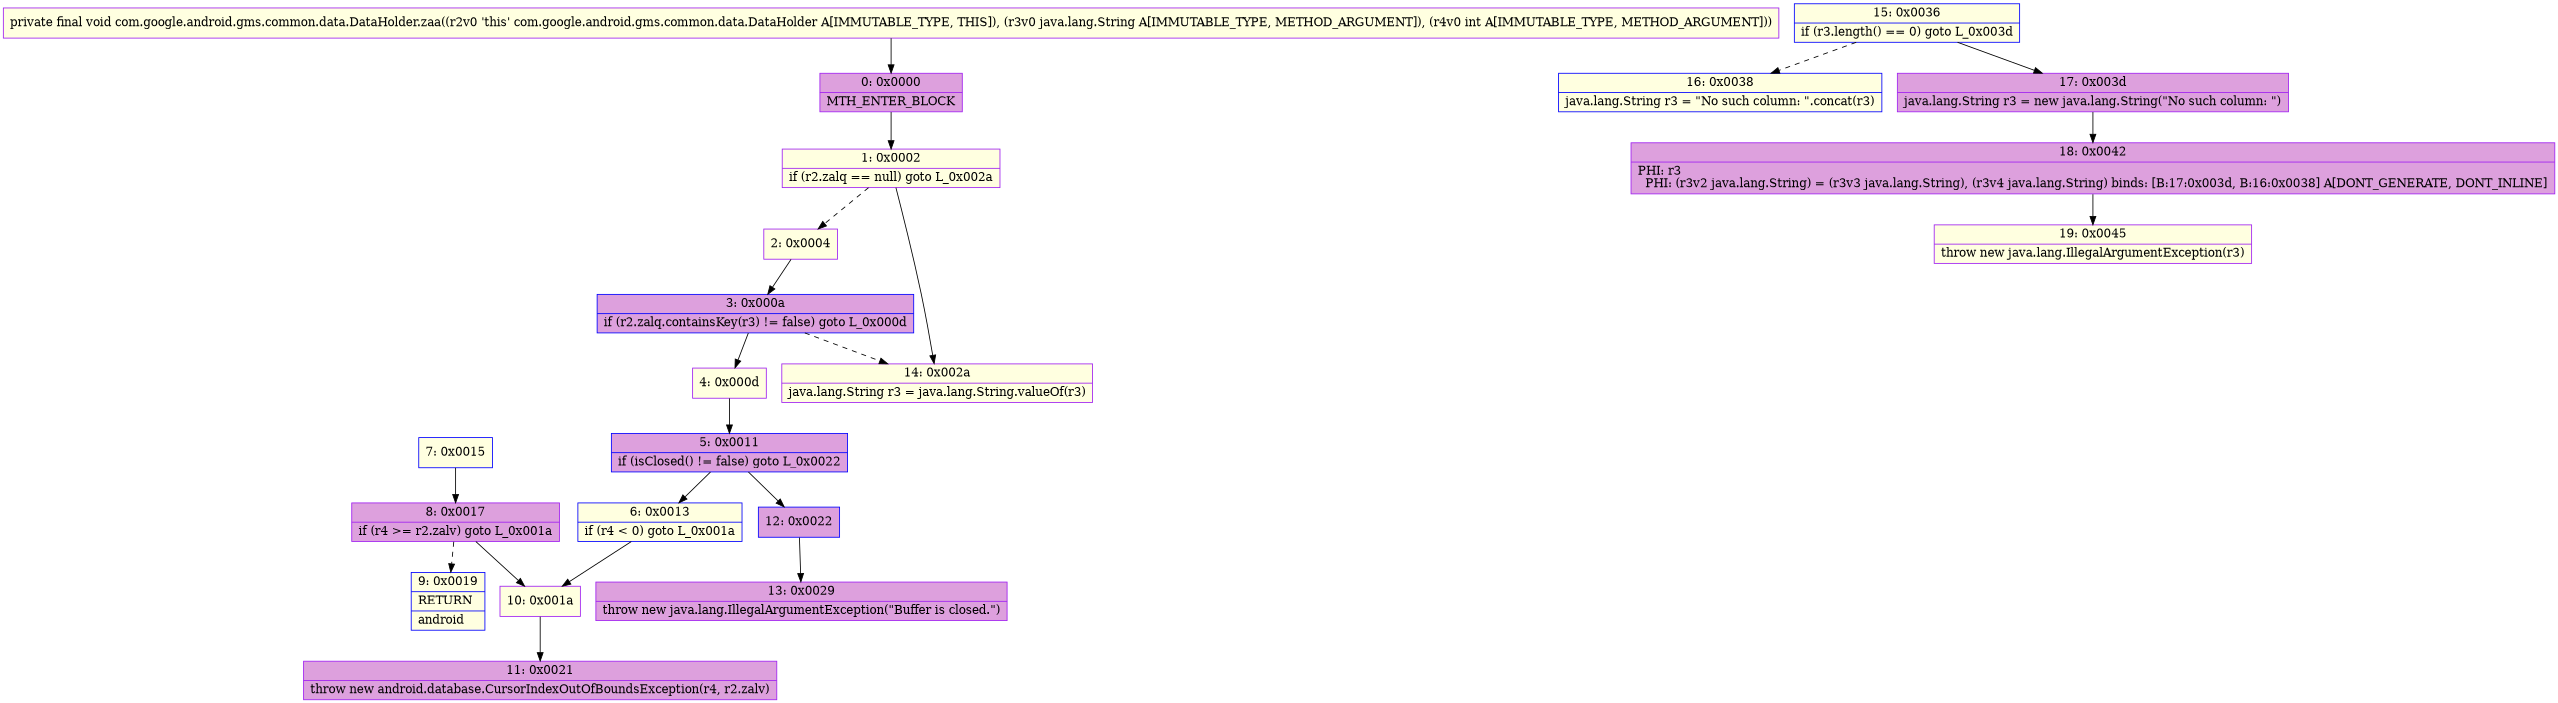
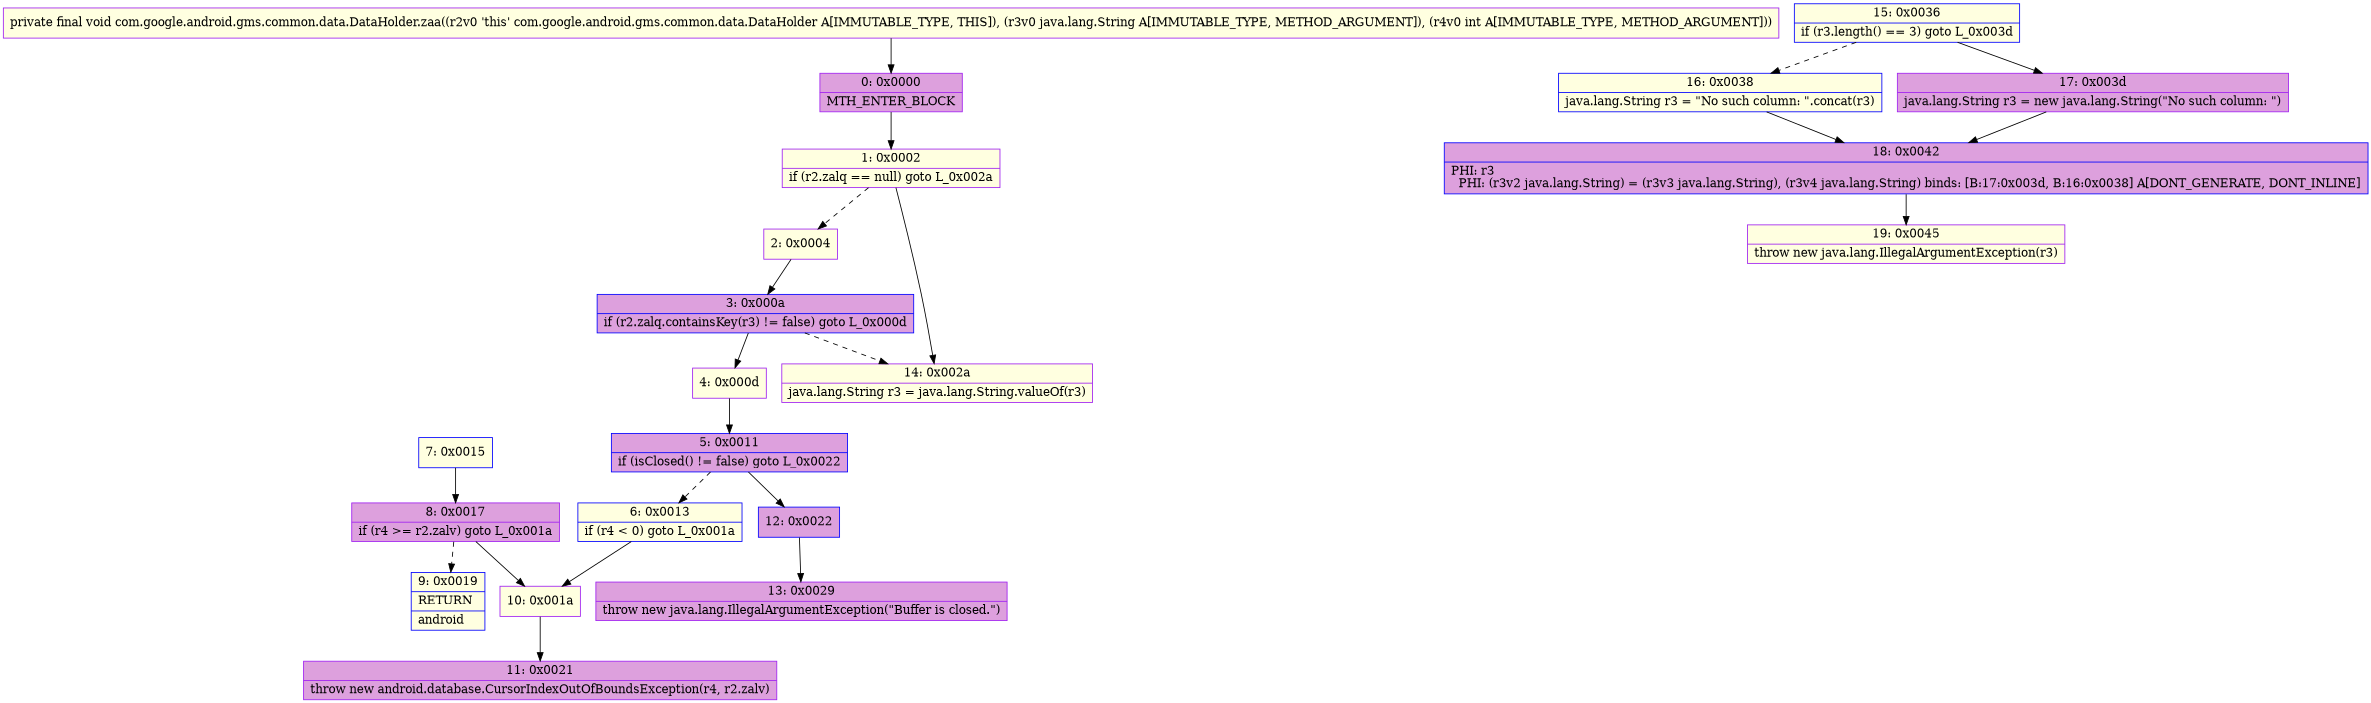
  digraph {
    node [color=purple fillcolor=lightyellow shape=record style=filled]
    n1 [fillcolor=plum label="{0\:\ 0x0000|MTH_ENTER_BLOCK\l}"]
    n2 [label="{1\:\ 0x0002|if (r2.zalq == null) goto L_0x002a\l}"]
    n3 [label="{2\:\ 0x0004}"]
    n4 [label="{14\:\ 0x002a|java.lang.String r3 = java.lang.String.valueOf(r3)\l}"]
    n5 [color=blue fillcolor=plum label="{3\:\ 0x000a|if (r2.zalq.containsKey(r3) != false) goto L_0x000d\l}"]
    n6 [label="{4\:\ 0x000d}"]
    n7 [color=blue fillcolor=plum label="{5\:\ 0x0011|if (isClosed() != false) goto L_0x0022\l}"]
    n8 [color=blue label="{6\:\ 0x0013|if (r4 \< 0) goto L_0x001a\l}"]
    n9 [color=blue fillcolor=plum label="{12\:\ 0x0022}"]
    n10 [label="{10\:\ 0x001a}"]
    n11 [fillcolor=plum label="{13\:\ 0x0029|throw new java.lang.IllegalArgumentException(\"Buffer is closed.\")\l}"]
    n12 [color=blue label="{7\:\ 0x0015}"]
    n13 [fillcolor=plum label="{8\:\ 0x0017|if (r4 \>= r2.zalv) goto L_0x001a\l}"]
    n14 [fillcolor=plum label="{11\:\ 0x0021|throw new android.database.CursorIndexOutOfBoundsException(r4, r2.zalv)\l}"]
    n15 [color=blue label="{9\:\ 0x0019|RETURN\l|android\l}"]
-   n16 [color=blue label="{15\:\ 0x0036|if (r3.length() == 0) goto L_0x003d\l}"]
+   n16 [color=blue label="{15\:\ 0x0036|if (r3.length() == 3) goto L_0x003d\l}"]
    n17 [color=blue label="{16\:\ 0x0038|java.lang.String r3 = \"No such column: \".concat(r3)\l}"]
    n18 [fillcolor=plum label="{17\:\ 0x003d|java.lang.String r3 = new java.lang.String(\"No such column: \")\l}"]
-   n19 [fillcolor=plum label="{18\:\ 0x0042|PHI: r3 \l  PHI: (r3v2 java.lang.String) = (r3v3 java.lang.String), (r3v4 java.lang.String) binds: [B:17:0x003d, B:16:0x0038] A[DONT_GENERATE, DONT_INLINE]\l}"]
+   n19 [color=blue fillcolor=plum label="{18\:\ 0x0042|PHI: r3 \l  PHI: (r3v2 java.lang.String) = (r3v3 java.lang.String), (r3v4 java.lang.String) binds: [B:17:0x003d, B:16:0x0038] A[DONT_GENERATE, DONT_INLINE]\l}"]
    n20 [label="{19\:\ 0x0045|throw new java.lang.IllegalArgumentException(r3)\l}"]
    n21 [label="{private final void com.google.android.gms.common.data.DataHolder.zaa((r2v0 'this' com.google.android.gms.common.data.DataHolder A[IMMUTABLE_TYPE, THIS]), (r3v0 java.lang.String A[IMMUTABLE_TYPE, METHOD_ARGUMENT]), (r4v0 int A[IMMUTABLE_TYPE, METHOD_ARGUMENT])) }"]
    n1 -> n2
    n2 -> n3 [style=dashed]
    n2 -> n4
    n3 -> n5
    n5 -> n4 [style=dashed]
    n5 -> n6
    n6 -> n7
-   n7 -> n8 [style=solid]
+   n7 -> n8 [style=dashed]
    n7 -> n9
    n8 -> n10
    n9 -> n11
    n10 -> n14
    n12 -> n13
    n13 -> n10
    n13 -> n15 [style=dashed]
    n16 -> n17 [style=dashed]
    n16 -> n18
+   n17 -> n19
    n18 -> n19
    n19 -> n20
    n21 -> n1
  }
